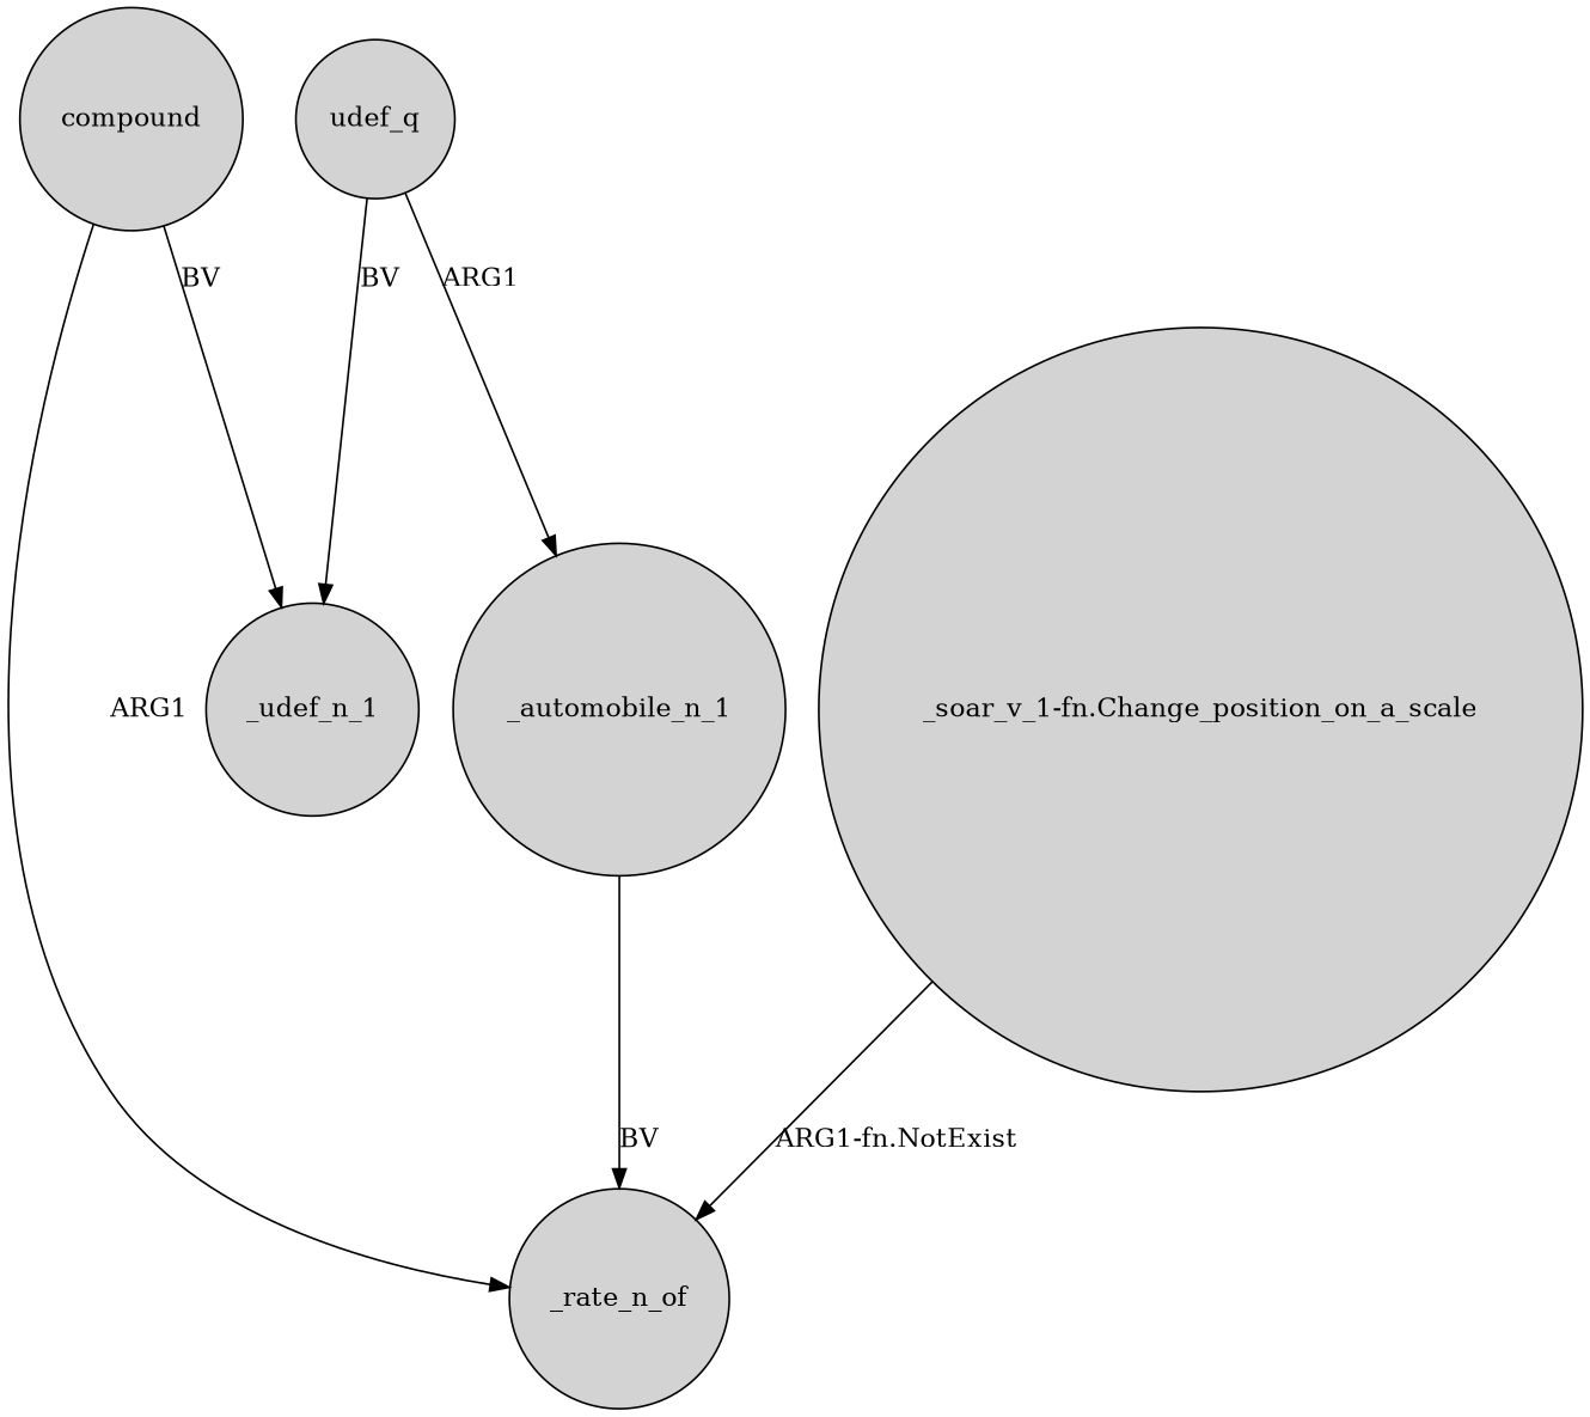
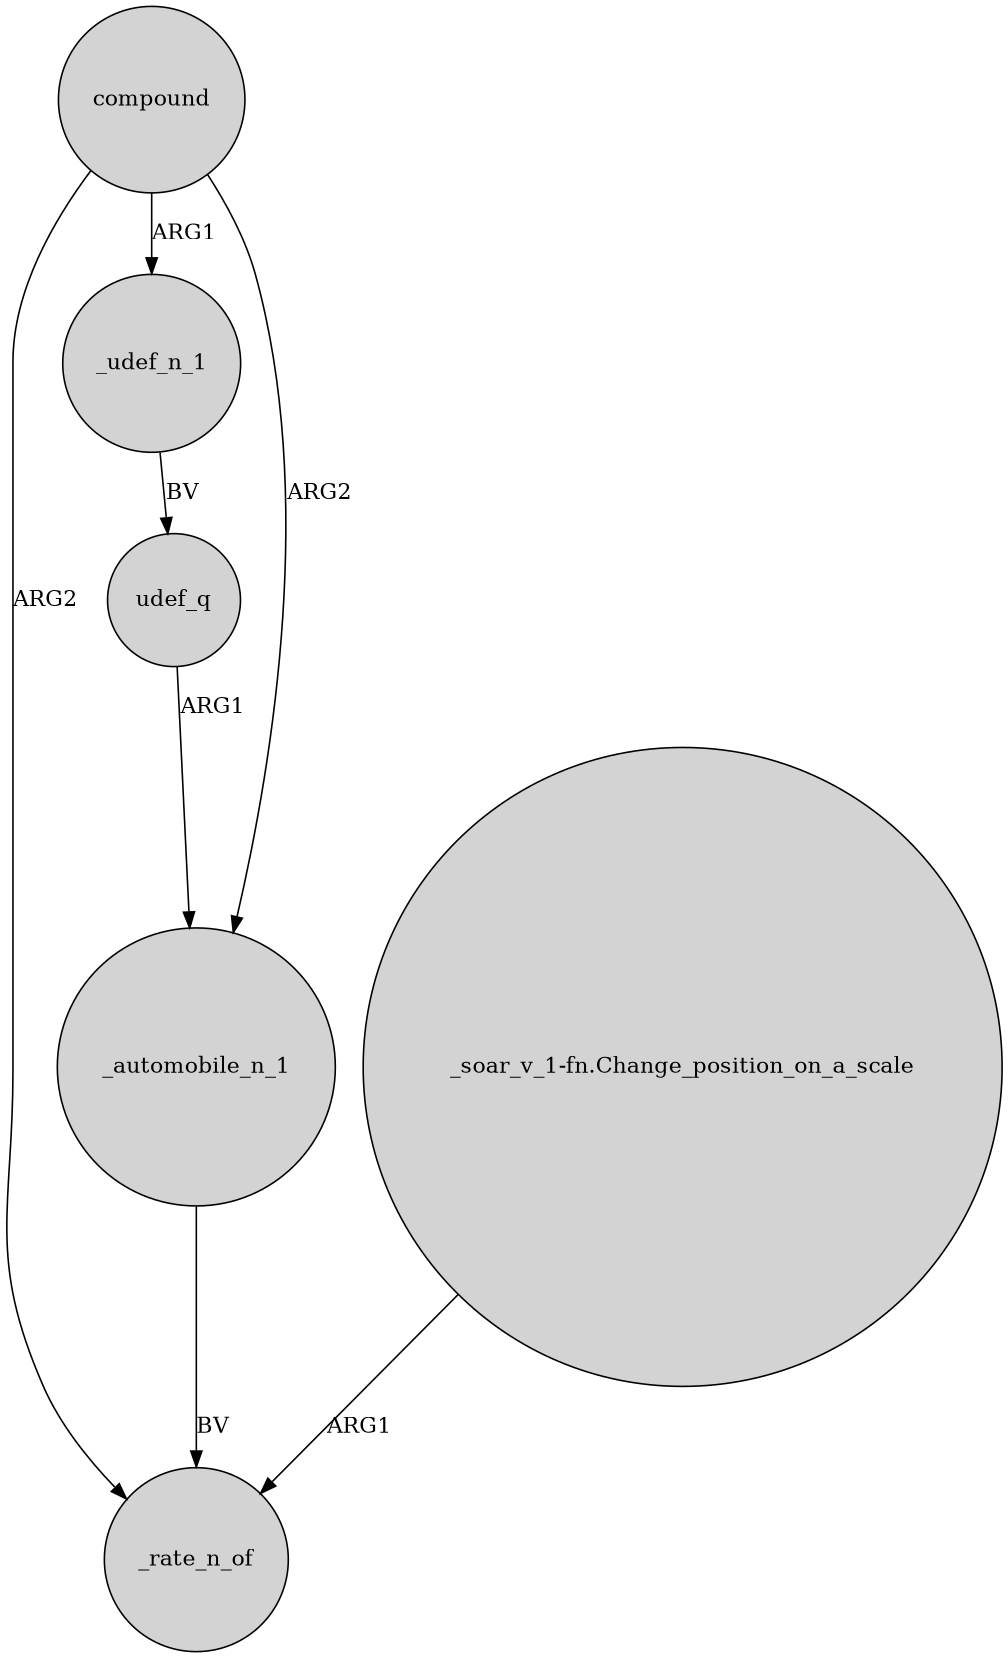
  digraph {
    node [shape=circle style=filled]
    compound
    _rate_n_of
    n3 [label=_udef_n_1]
    _automobile_n_1
    udef_q
    "_soar_v_1-fn.Change_position_on_a_scale"
-   compound -> _rate_n_of [label=ARG1]
-   compound -> n3 [label=BV]
+   compound -> _rate_n_of [label=ARG2]
+   compound -> n3 [label=ARG1]
+   compound -> _automobile_n_1 [label=ARG2]
    _automobile_n_1 -> _rate_n_of [label=BV]
-   udef_q -> n3 [label=BV]
+   n3 -> udef_q [label=BV]
    udef_q -> _automobile_n_1 [label=ARG1]
-   "_soar_v_1-fn.Change_position_on_a_scale" -> _rate_n_of [label="ARG1-fn.NotExist"]
+   "_soar_v_1-fn.Change_position_on_a_scale" -> _rate_n_of [label=ARG1]
  }
